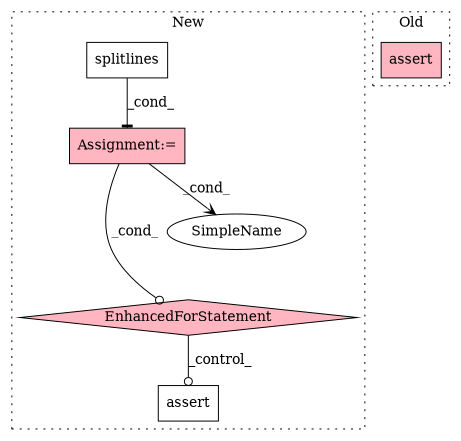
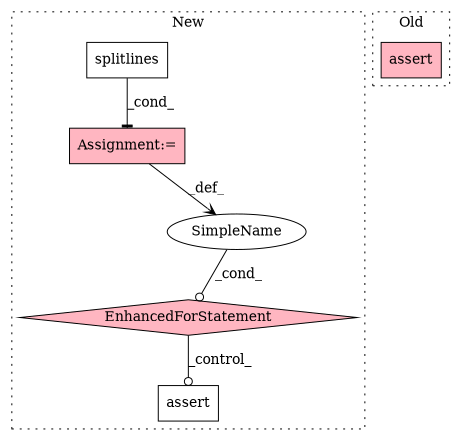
  digraph {
    node [a=32 fillcolor=white l="53,2" s="6607,6702" shape=box style=filled]
    edge [arrowhead=odot]
    n1 [l=12 label=splitlines s=6690]
    n2 [a=7 fillcolor=lightpink label="Assignment:="]
    n3 [a=70 fillcolor=lightpink label=EnhancedForStatement shape=diamond]
    n4 [a=42 l=4 label=SimpleName s=6667 shape=ellipse]
    n5 [l="13,1" label=assert s="6717,6745"]
    n6 [fillcolor=lightpink l="13,1" label=assert s="6582,6610"]
    subgraph cluster_1 {
      label=New
      style=dotted
      n1
      n2
      n3
      n4
      n5
    }
    subgraph cluster_2 {
      label=Old
      style=dotted
      n6
    }
    n1 -> n2 [arrowhead=tee label=_cond_]
-   n2 -> n4 [arrowhead=vee label=_cond_]
+   n2 -> n4 [arrowhead=vee label=_def_]
    n3 -> n5 [label=_control_]
-   n2 -> n3 [label=_cond_]
+   n4 -> n3 [label=_cond_]
  }
